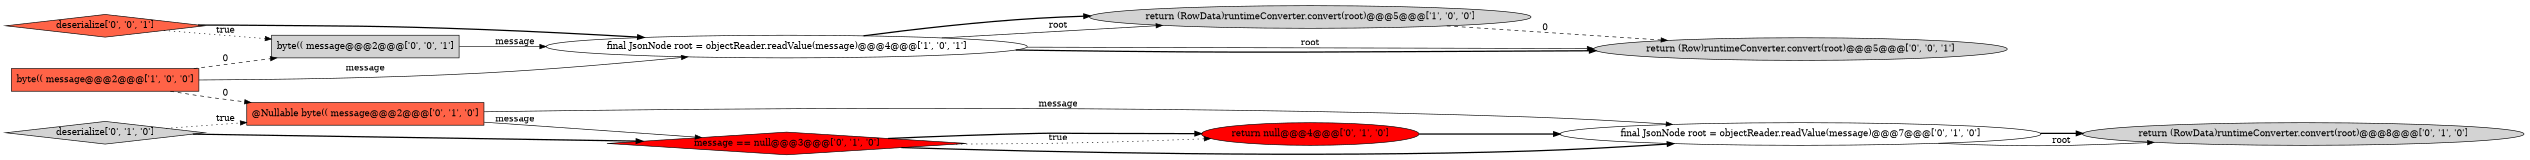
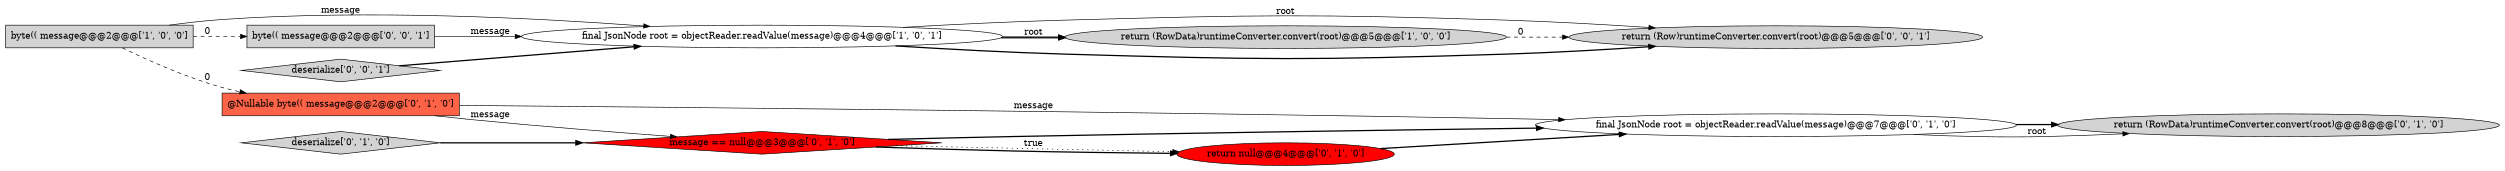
  digraph {
    rankdir=LR
    node [fillcolor=lightgray shape=ellipse style=filled]
    edge [style=bold]
-   n1 [fillcolor=tomato label="byte(( message@@@2@@@['1', '0', '0']" shape=box]
+   n1 [label="byte(( message@@@2@@@['1', '0', '0']" shape=box]
    n2 [fillcolor=white label="final JsonNode root = objectReader.readValue(message)@@@4@@@['1', '0', '1']"]
    n3 [fillcolor=tomato label="@Nullable byte(( message@@@2@@@['0', '1', '0']" shape=box]
    n4 [label="byte(( message@@@2@@@['0', '0', '1']" shape=box]
    n5 [label="return (RowData)runtimeConverter.convert(root)@@@5@@@['1', '0', '0']"]
    n6 [label="return (Row)runtimeConverter.convert(root)@@@5@@@['0', '0', '1']"]
    n7 [fillcolor=red label="message == null@@@3@@@['0', '1', '0']" shape=diamond]
    n8 [fillcolor=white label="final JsonNode root = objectReader.readValue(message)@@@7@@@['0', '1', '0']"]
    n9 [fillcolor=red label="return null@@@4@@@['0', '1', '0']"]
    n10 [label="return (RowData)runtimeConverter.convert(root)@@@8@@@['0', '1', '0']"]
    n11 [label="deserialize['0', '1', '0']" shape=diamond]
-   n12 [fillcolor=tomato label="deserialize['0', '0', '1']" shape=diamond]
+   n12 [label="deserialize['0', '0', '1']" shape=diamond]
    n1 -> n2 [label=message style=solid]
    n1 -> n3 [label=0 style=dashed]
    n1 -> n4 [label=0 style=dashed]
    n2 -> n5
    n2 -> n5 [label=root style=solid]
    n2 -> n6 [label=root style=solid]
    n2 -> n6
    n3 -> n7 [label=message style=solid]
    n3 -> n8 [label=message style=solid]
    n4 -> n2 [label=message style=solid]
    n5 -> n6 [label=0 style=dashed]
    n7 -> n8
    n7 -> n9 [label=true style=dotted]
    n7 -> n9
    n8 -> n10
    n8 -> n10 [label=root style=solid]
    n9 -> n8
-   n11 -> n3 [label=true style=dotted]
    n11 -> n7
    n12 -> n2
-   n12 -> n4 [label=true style=dotted]
  }
